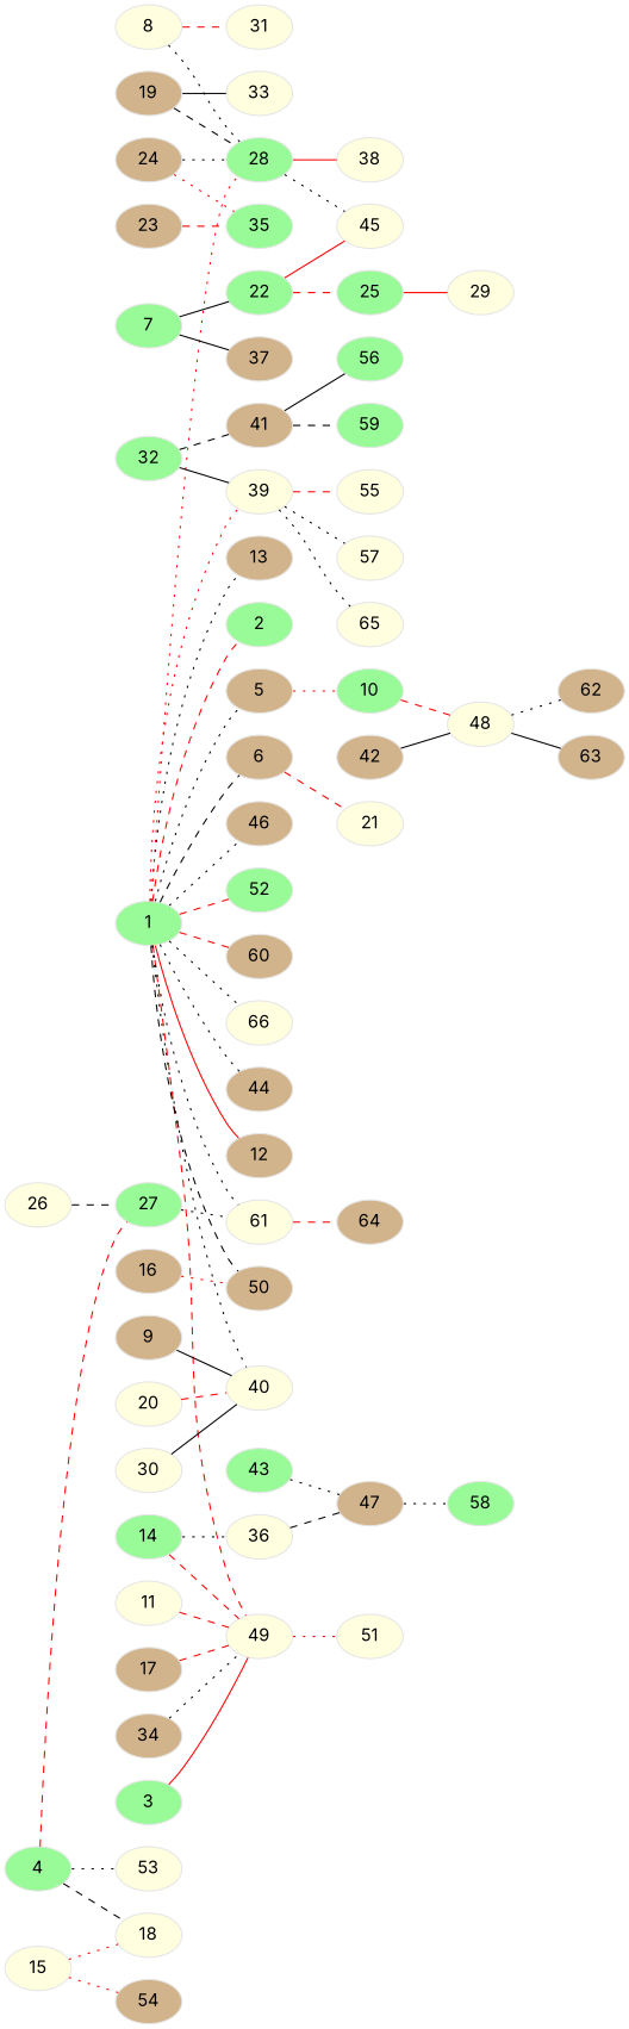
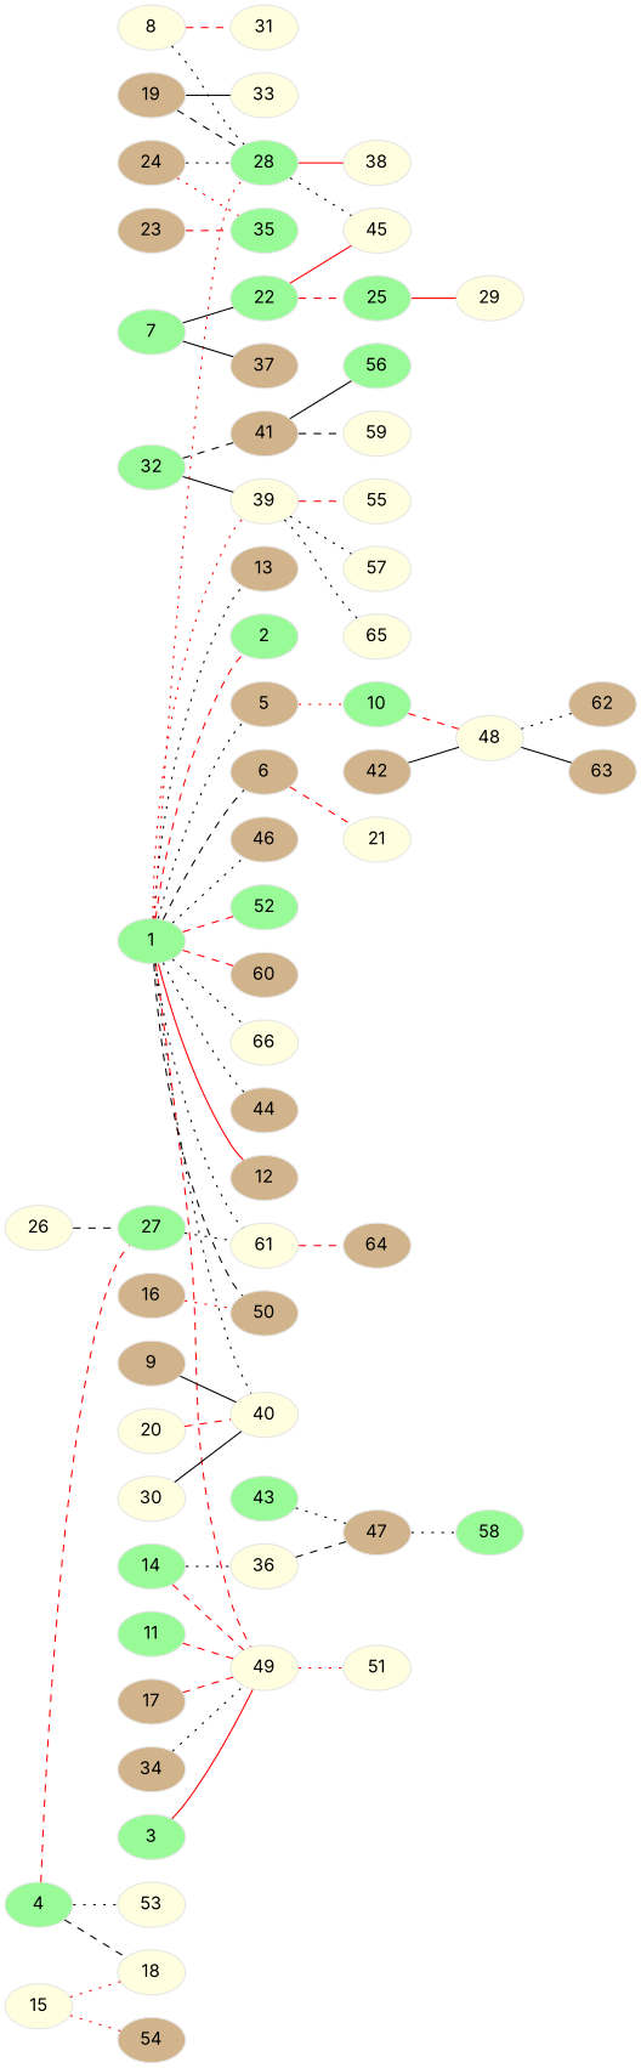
  graph {
    fontname=Inter
    rankdir=LR
    node [color=gray90 fillcolor=lightyellow fontname=Inter style=filled]
    edge [color=black fontname=Inter style=dotted weight=1.0]
    1 [fillcolor=palegreen]
    2 [fillcolor=palegreen]
    5 [fillcolor=tan]
    6 [fillcolor=tan]
    12 [fillcolor=tan]
    13 [fillcolor=tan]
    28 [fillcolor=palegreen]
    39
    40
    46 [fillcolor=tan]
    49
    50 [fillcolor=tan]
    52 [fillcolor=palegreen]
    60 [fillcolor=tan]
    61
    66
    44 [fillcolor=tan]
    10 [fillcolor=palegreen]
    21
    45
    38
    55
    57
    65
    51
    64 [fillcolor=tan]
    3 [fillcolor=palegreen]
    4 [fillcolor=palegreen]
    18
    27 [fillcolor=palegreen]
    53
    48
    7 [fillcolor=palegreen]
    22 [fillcolor=palegreen]
    37 [fillcolor=tan]
    25 [fillcolor=palegreen]
    8
    31
    9 [fillcolor=tan]
    62 [fillcolor=tan]
    63 [fillcolor=tan]
-   11
+   11 [fillcolor=palegreen]
    14 [fillcolor=palegreen]
    36
    47 [fillcolor=tan]
    15
    54 [fillcolor=tan]
    16 [fillcolor=tan]
    17 [fillcolor=tan]
    19 [fillcolor=tan]
    33
    20
    29
    35 [fillcolor=palegreen]
    23 [fillcolor=tan]
    24 [fillcolor=tan]
    26
    30
    32 [fillcolor=palegreen]
    41 [fillcolor=tan]
    56 [fillcolor=palegreen]
-   59 [fillcolor=palegreen]
+   59
    34 [fillcolor=tan]
    58 [fillcolor=palegreen]
    42 [fillcolor=tan]
    43 [fillcolor=palegreen]
    1 -- 2 [color=red style=dashed]
    1 -- 5
    1 -- 6 [style=dashed]
    1 -- 12 [color=red style=solid]
    1 -- 13
    1 -- 28 [color=red]
    1 -- 39 [color=red]
    1 -- 40
    1 -- 46
    1 -- 49 [color=red style=dashed]
    1 -- 50 [style=dashed]
    1 -- 52 [color=red style=dashed]
    1 -- 60 [color=red style=dashed]
    1 -- 61
    1 -- 66
    1 -- 44
    5 -- 10 [color=red]
    6 -- 21 [color=red style=dashed]
    28 -- 45
    28 -- 38 [color=red style=solid]
    39 -- 55 [color=red style=dashed]
    39 -- 57
    39 -- 65
    49 -- 51 [color=red]
    61 -- 64 [color=red style=dashed]
    10 -- 48 [color=red style=dashed]
    3 -- 49 [color=red style=solid]
    4 -- 18 [style=dashed]
    4 -- 27 [color=red style=dashed]
    4 -- 53
    27 -- 61
    48 -- 62
    48 -- 63 [style=solid]
    7 -- 22 [style=solid]
    7 -- 37 [style=solid]
    22 -- 45 [color=red style=solid]
    22 -- 25 [color=red style=dashed]
    25 -- 29 [color=red style=solid]
    8 -- 28
    8 -- 31 [color=red style=dashed]
    9 -- 40 [style=solid]
    11 -- 49 [color=red style=dashed]
    14 -- 49 [color=red style=dashed]
    14 -- 36
    36 -- 47 [style=dashed]
    47 -- 58
    15 -- 18 [color=red]
    15 -- 54 [color=red]
    16 -- 50 [color=red]
    17 -- 49 [color=red style=dashed]
    19 -- 28 [style=dashed]
    19 -- 33 [style=solid]
    20 -- 40 [color=red style=dashed]
    23 -- 35 [color=red style=dashed]
    24 -- 28
    24 -- 35 [color=red]
    26 -- 27 [style=dashed]
    30 -- 40 [style=solid]
    32 -- 39 [style=solid]
    32 -- 41 [style=dashed]
    41 -- 56 [style=solid]
    41 -- 59 [style=dashed]
    34 -- 49
    42 -- 48 [style=solid]
    43 -- 47
  }
